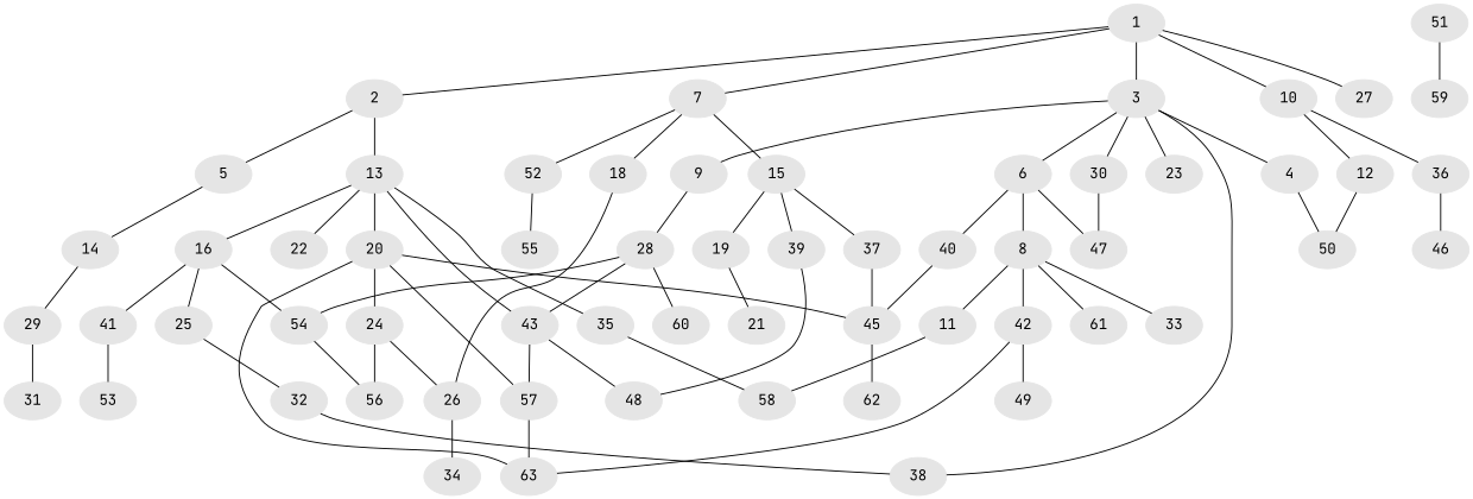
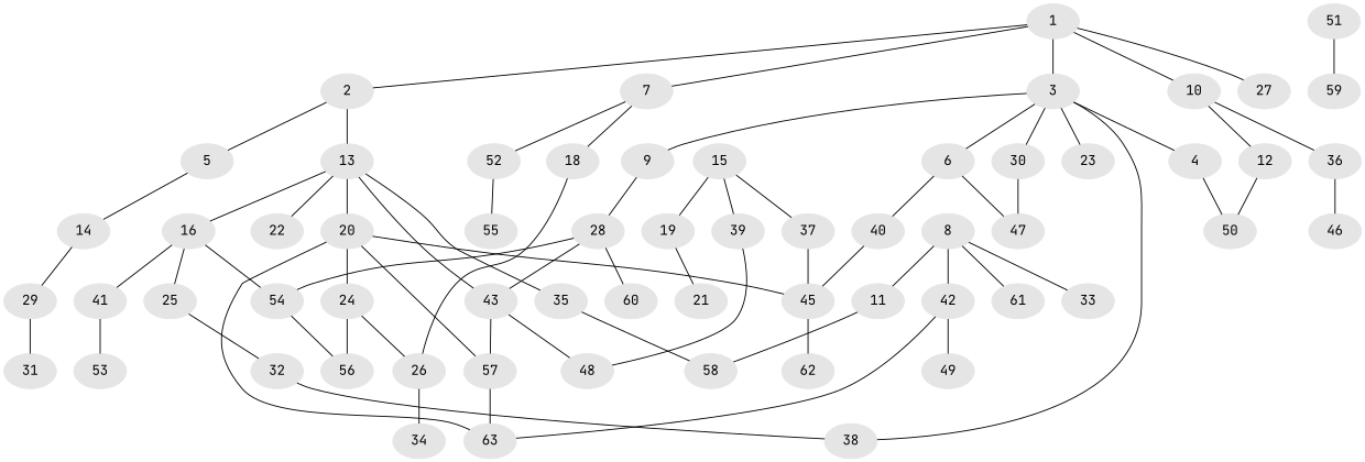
  graph {
    fontname="JetBrains Mono"
    node [color=gray90 fontname="JetBrains Mono" style=filled]
    edge [fontname="JetBrains Mono"]
    1
    2
    3
    7
    10
    27
    5
    13
    4
    6
    9
    23
    30
    38
    15
    18
    52
    12
    36
    14
    16
    20
    22
    35
    43
    50
    8
    40
    47
    28
    29
    11
    33
    42
    61
    24
    26
    56
    45
    19
    37
    39
    55
    58
    63
    49
    54
    60
    46
    25
    41
    57
    48
    31
    21
    32
    53
    34
    62
    51
    59
    1 -- 2
    1 -- 3
    1 -- 7
    1 -- 10
    1 -- 27
    2 -- 5
    2 -- 13
    3 -- 4
    3 -- 6
    3 -- 9
    3 -- 23
    3 -- 30
    3 -- 38
-   7 -- 15
    7 -- 18
    7 -- 52
    10 -- 12
    10 -- 36
    5 -- 14
    13 -- 16
    13 -- 20
    13 -- 22
    13 -- 35
    13 -- 43
    4 -- 50
-   6 -- 8
    6 -- 40
    6 -- 47
    9 -- 28
    30 -- 47
    15 -- 19
    15 -- 37
    15 -- 39
    18 -- 26
    52 -- 55
    12 -- 50
    36 -- 46
    14 -- 29
    16 -- 54
    16 -- 25
    16 -- 41
    20 -- 24
    20 -- 45
    20 -- 63
    20 -- 57
    35 -- 58
    43 -- 57
    43 -- 48
    8 -- 11
    8 -- 33
    8 -- 42
    8 -- 61
    40 -- 45
    28 -- 43
    28 -- 54
    28 -- 60
    29 -- 31
    11 -- 58
    42 -- 63
    42 -- 49
    24 -- 26
    24 -- 56
    26 -- 34
    45 -- 62
    19 -- 21
    37 -- 45
    39 -- 48
    54 -- 56
    25 -- 32
    41 -- 53
    57 -- 63
    32 -- 38
    51 -- 59
  }
